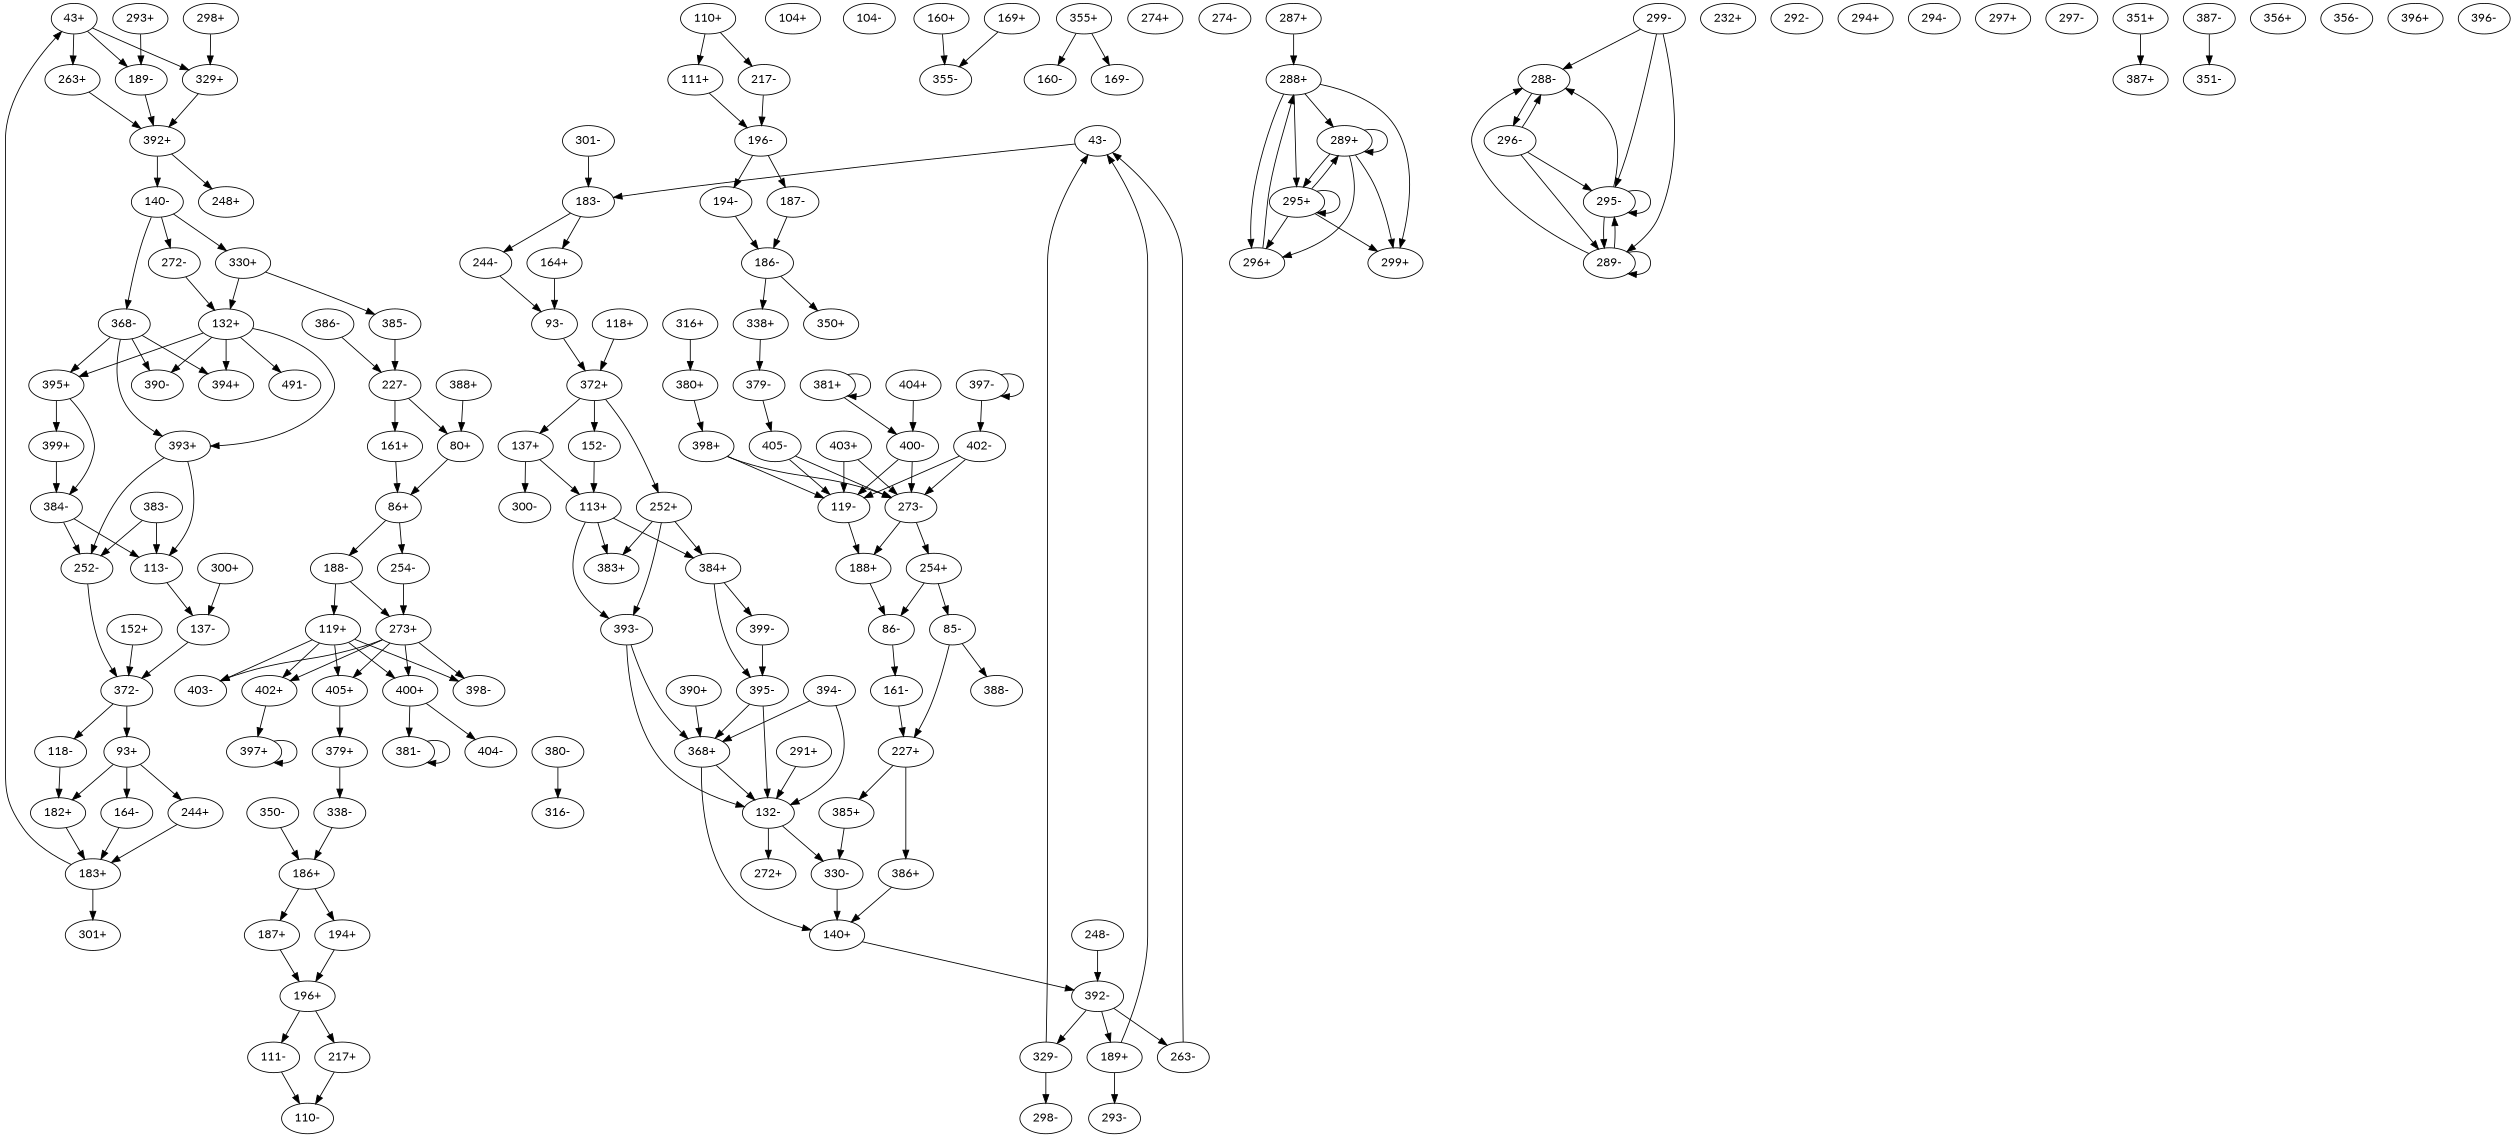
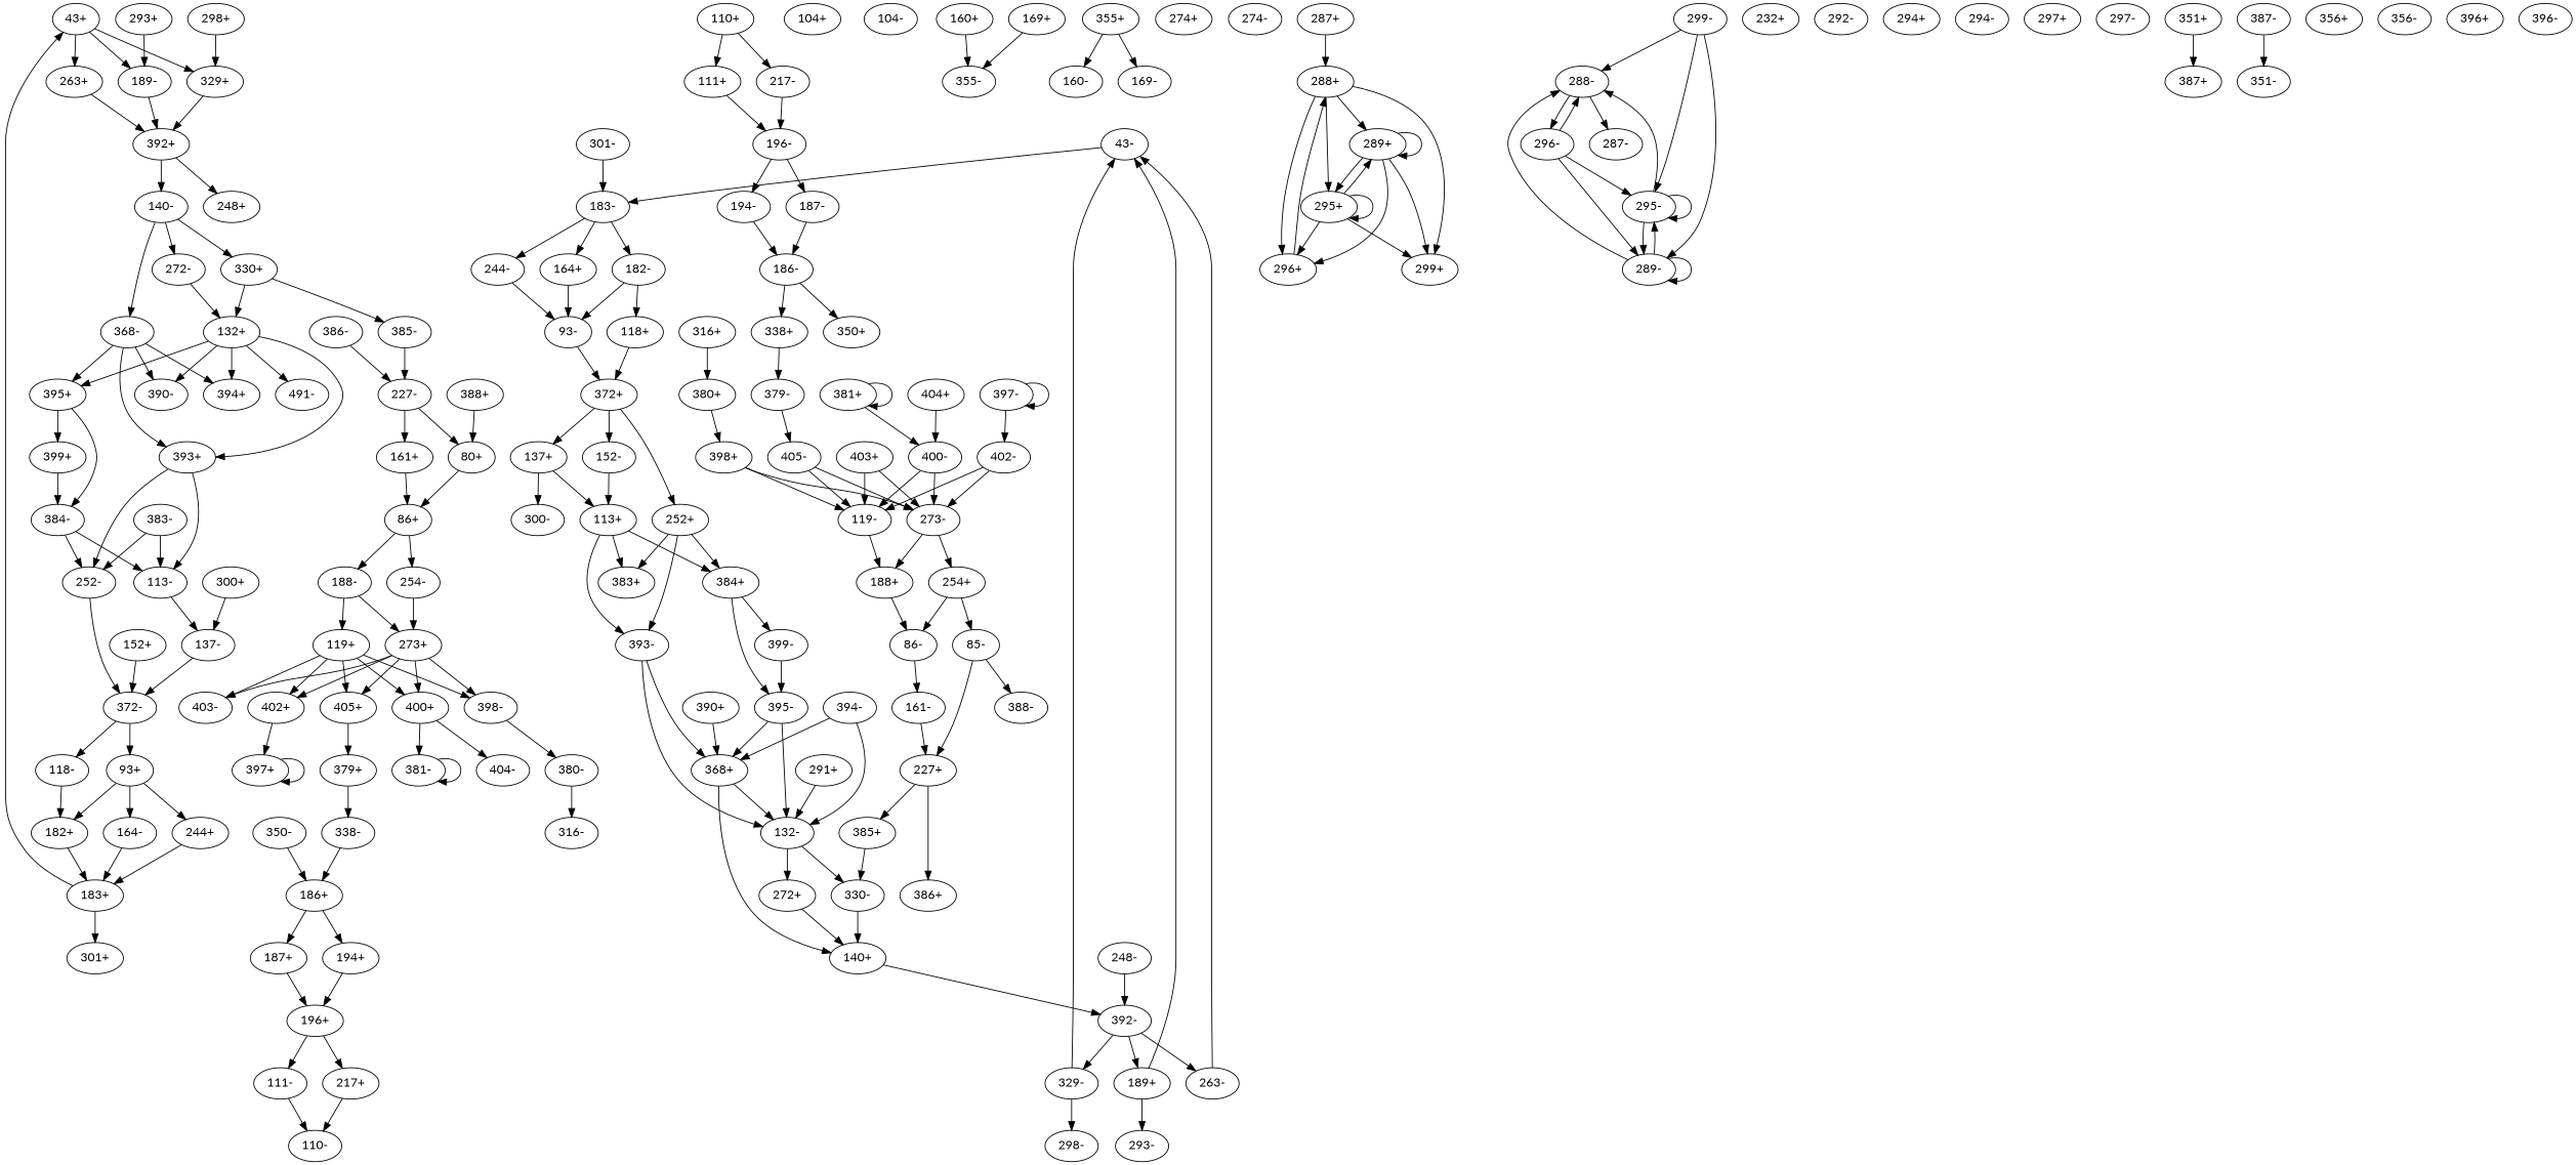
  digraph {
    fontname=Lato
    k=96
    node [C=8551 fontname=Lato l=191]
    edge [d=-95 fontname=Lato]
    "43+" [C=59670 l=329]
    "189-" [C=13272 l=188]
    "263+" [C=4194]
    "329+" [C=21663 l=180]
    "392+" [C=585200 l=2390]
    "43-" [C=59670 l=329]
    "183-" [C=10455 l=136]
    "164+" [C=22950 l=185]
+   "182-" [C=12188 l=160]
    "244-" [C=4692]
    n11 [C=31330 l=274 label="80+"]
    "86+" [C=34789 l=260]
    "188-" [C=9052 l=152]
    "254-" [C=4311 l=201]
    "85-" [C=31330 l=274]
    "227+" [C=3872 l=133]
    "388-" [C=17334081 l=424706]
    "385+" [C=1312476 l=30250]
    "386+" [C=6085973 l=220932]
    "119+" [C=12159]
    "273+" [C=2138 l=142]
    "86-" [C=34789 l=260]
    "161-" [C=6883 l=331]
    "93+" [C=19380 l=171]
    "164-" [C=22950 l=185]
    "182+" [C=12188 l=160]
    "244+" [C=4692]
    "183+" [C=10455 l=136]
    "93-" [C=19380 l=171]
    "372+" [C=321119 l=1355]
    "137+" [C=16839 l=169]
    "152-" [C=17639]
    "252+" [C=5940 l=279]
    "104+" [C=501670 l=19906]
    "104-" [C=501670 l=19906]
    "110+" [C=10231 l=188]
    "111+" [l=190]
    "217-" [C=6213 l=221]
    "196-" [C=8398 l=192]
    "110-" [C=10231 l=188]
    "187-" [C=10744 l=371]
    "194-" [C=20108 l=398]
    "111-" [l=190]
    "113+" [C=18360 l=167]
    "383+" [C=3778022 l=55439]
    "384+" [C=12355884 l=245229]
    "393-" [C=4030980 l=60082]
    "395-" [C=11239649 l=209092]
    "399-" [C=479659 l=11318]
    "132-" [C=12750 l=145]
    "368+" [C=12255 l=309]
    "113-" [C=18360 l=167]
    "137-" [C=16839 l=169]
    "372-" [C=321119 l=1355]
    "152+" [C=17639]
    "118+" [C=45530 l=379]
    "118-" [C=45530 l=379]
    "398-" [C=2339796 l=87201]
    "400+" [C=274524 l=3949]
    "402+" [C=11171200 l=409709]
    "403-" [C=19376347 l=578266]
    "405+" [C=5687952 l=176744]
    "380-" [C=0]
    "381-" [C=1299269 l=26773]
    "404-" [C=34294614 l=631096]
    "397+" [C=275153 l=10868]
    "379+" [C=0]
    "119-" [C=12159]
    "188+" [C=9052 l=152]
    "132+" [C=12750 l=145]
    n71 [C=68 l=120 label="491-"]
    "390-" [C=13653171 l=334609]
    "393+" [C=4030980 l=60082]
    "394+" [C=1135970 l=15655]
    "395+" [C=11239649 l=209092]
    "252-" [C=5940 l=279]
    "384-" [C=12355884 l=245229]
    "399+" [C=479659 l=11318]
    "272+" [C=228]
    "330-" [C=17340 l=163]
    "140+" [C=16830 l=161]
    "300-" [C=15 l=102]
    "392-" [C=585200 l=2390]
    "189+" [C=13272 l=188]
    "263-" [C=4194]
    "329-" [C=21663 l=180]
    "140-" [C=16830 l=161]
    "272-" [C=228]
    "330+" [C=17340 l=163]
    "368-" [C=12255 l=309]
    "385-" [C=1312476 l=30250]
    "160+" [C=45609 l=827]
    "355-" [l=165]
    "160-" [C=45609 l=827]
    "161+" [C=6883 l=331]
    "301+" [C=122 l=147]
    "169+" [C=7717 l=208]
    "169-" [C=7717 l=208]
    "186+" [C=7716 l=181]
    "187+" [C=10744 l=371]
    "194+" [C=20108 l=398]
    "196+" [C=8398 l=192]
    "186-" [C=7716 l=181]
    "338+" [C=12280736 l=354719]
    "350+" [C=23014 l=461]
    "379-" [C=0]
    "217+" [C=6213 l=221]
    "293-" [C=9 l=98]
    "248+" [C=311 l=155]
    "227-" [C=3872 l=133]
    "248-" [C=311 l=155]
    "254+" [C=4311 l=201]
    "273-" [C=2138 l=142]
    "274+" [C=1313]
    "274-" [C=1313]
    "287+" [C=764 l=188]
    "288+" [C=228 l=97]
    "289+" [C=255 l=96]
    "295+" [C=4398]
    "296+" [C=5658 l=189]
    "299+" [C=103 l=123]
+   "287-" [C=764 l=188]
    "288-" [C=228 l=97]
    "296-" [C=5658 l=189]
    "289-" [C=255 l=96]
    "295-" [C=4398]
    "291+" [C=68 l=120]
    n128 [C=147 l=143 label="232+"]
    "292-" [C=147 l=143]
    "293+" [C=9 l=98]
    "294+" [C=67 l=113]
    "294-" [C=67 l=113]
    "297+" [C=85 l=134]
    "297-" [C=85 l=134]
    "298+" [C=13 l=98]
    "298-" [C=13 l=98]
    "299-" [C=103 l=123]
    "300+" [C=15 l=102]
    "301-" [C=122 l=147]
    "316+" [C=3178453 l=131289]
    "380+" [C=0]
    "398+" [C=2339796 l=87201]
    "316-" [C=3178453 l=131289]
    "405-" [C=5687952 l=176744]
    "338-" [C=12280736 l=354719]
    "350-" [C=23014 l=461]
    "351+" [C=9482 l=696]
    "387+" [C=366029 l=14743]
    "351-" [C=9482 l=696]
    "355+" [l=165]
    "356+" [C=13006 l=761]
    "356-" [C=13006 l=761]
    "381+" [C=1299269 l=26773]
    "400-" [C=274524 l=3949]
    "383-" [C=3778022 l=55439]
    "386-" [C=6085973 l=220932]
    "387-" [C=366029 l=14743]
    "388+" [C=17334081 l=424706]
    "390+" [C=13653171 l=334609]
    "394-" [C=1135970 l=15655]
    "396+" [C=2134239 l=88519]
    "396-" [C=2134239 l=88519]
    "397-" [C=275153 l=10868]
    "402-" [C=11171200 l=409709]
    "403+" [C=19376347 l=578266]
    "404+" [C=34294614 l=631096]
    "43+" -> "189-" [d=-84]
    "43+" -> "263+"
    "43+" -> "329+" [d=-84]
    "189-" -> "392+"
    "263+" -> "392+" [d=-87]
    "329+" -> "392+" [d=-87]
    "392+" -> "140-"
    "392+" -> "248+"
    "43-" -> "183-"
    "183-" -> "164+" [d=-89]
+   "183-" -> "182-" [d=-89]
    "183-" -> "244-"
    "164+" -> "93-" [d=-89]
+   "182-" -> "93-" [d=-64]
+   "182-" -> "118+"
    "244-" -> "93-" [d=-89]
    n11 -> "86+"
    "86+" -> "188-"
    "86+" -> "254-"
    "188-" -> "119+"
    "188-" -> "273+" [d=-46]
    "254-" -> "273+"
    "85-" -> "227+" [d=-37]
    "85-" -> "388-"
    "227+" -> "385+"
    "227+" -> "386+"
    "385+" -> "330-"
    "119+" -> "398-"
    "119+" -> "400+"
    "119+" -> "402+"
    "119+" -> "403-"
    "119+" -> "405+"
    "273+" -> "398-"
    "273+" -> "400+"
    "273+" -> "402+"
    "273+" -> "403-"
    "273+" -> "405+"
    "86-" -> "161-"
    "161-" -> "227+"
    "93+" -> "164-" [d=-89]
    "93+" -> "182+" [d=-64]
    "93+" -> "244+" [d=-89]
    "164-" -> "183+" [d=-89]
    "182+" -> "183+" [d=-89]
    "244+" -> "183+"
    "183+" -> "43+"
    "183+" -> "301+"
    "93-" -> "372+"
    "372+" -> "137+" [d=-79]
    "372+" -> "152-" [d=-79]
    "372+" -> "252+"
    "137+" -> "113+" [d=-73]
    "137+" -> "300-"
    "152-" -> "113+"
    "252+" -> "383+"
    "252+" -> "384+"
    "252+" -> "393-"
    "110+" -> "111+"
    "110+" -> "217-"
    "111+" -> "196-"
    "217-" -> "196-"
    "196-" -> "187-"
    "196-" -> "194-"
    "187-" -> "186-"
    "194-" -> "186-"
    "111-" -> "110-"
    "113+" -> "383+"
    "113+" -> "384+"
    "113+" -> "393-"
    "384+" -> "395-" [d=-554]
    "384+" -> "399-" [d=-554]
    "393-" -> "132-" [d=-67]
    "393-" -> "368+"
    "395-" -> "132-" [d=-67]
    "395-" -> "368+"
    "399-" -> "395-" [d=-554]
    "132-" -> "272+"
    "132-" -> "330-" [d=-67]
    "368+" -> "132-" [d=-67]
    "368+" -> "140+"
    "113-" -> "137-" [d=-73]
    "137-" -> "372-" [d=-79]
    "372-" -> "93+"
    "372-" -> "118-"
    "152+" -> "372-" [d=-79]
    "118+" -> "372+"
    "118-" -> "182+"
+   "398-" -> "380-"
    "400+" -> "381-" [d=-194]
    "400+" -> "404-"
    "402+" -> "397+"
    "405+" -> "379+"
    "380-" -> "316-"
    "381-" -> "381-"
    "397+" -> "397+"
    "379+" -> "338-"
    "119-" -> "188+"
    "188+" -> "86-"
    "132+" -> n71
    "132+" -> "390-" [d=-67]
    "132+" -> "393+" [d=-67]
    "132+" -> "394+" [d=-67]
    "132+" -> "395+" [d=-67]
    "393+" -> "113-"
    "393+" -> "252-"
    "395+" -> "384-" [d=-554]
    "395+" -> "399+" [d=-554]
    "252-" -> "372-"
    "384-" -> "113-"
    "384-" -> "252-"
    "399+" -> "384-" [d=-554]
-   "386+" -> "140+" [d=-55]
+   "272+" -> "140+" [d=-55]
    "330-" -> "140+" [d=-55]
    "140+" -> "392-"
    "392-" -> "189+"
    "392-" -> "263-" [d=-87]
    "392-" -> "329-" [d=-87]
    "189+" -> "43-" [d=-84]
    "189+" -> "293-"
    "263-" -> "43-"
    "329-" -> "43-" [d=-84]
    "329-" -> "298-"
    "140-" -> "272-" [d=-55]
    "140-" -> "330+" [d=-55]
    "140-" -> "368-"
    "272-" -> "132+"
    "330+" -> "132+" [d=-67]
    "330+" -> "385-"
    "368-" -> "390-"
    "368-" -> "393+"
    "368-" -> "394+"
    "368-" -> "395+"
    "385-" -> "227-"
    "160+" -> "355-"
    "161+" -> "86+"
    "169+" -> "355-"
    "186+" -> "187+"
    "186+" -> "194+"
    "187+" -> "196+"
    "194+" -> "196+"
    "196+" -> "111-"
    "196+" -> "217+"
    "186-" -> "338+"
    "186-" -> "350+"
    "338+" -> "379-"
    "379-" -> "405-"
    "217+" -> "110-"
    "227-" -> n11 [d=-37]
    "227-" -> "161+"
    "248-" -> "392-"
    "254+" -> "85-"
    "254+" -> "86-"
    "273-" -> "188+" [d=-46]
    "273-" -> "254+"
    "287+" -> "288+"
    "288+" -> "289+"
    "288+" -> "295+"
    "288+" -> "296+"
    "288+" -> "299+"
    "289+" -> "289+"
    "289+" -> "295+"
    "289+" -> "296+"
    "289+" -> "299+"
    "295+" -> "289+"
    "295+" -> "295+"
    "295+" -> "296+"
    "295+" -> "299+"
    "296+" -> "288+"
+   "288-" -> "287-"
    "288-" -> "296-"
    "296-" -> "288-"
    "296-" -> "289-"
    "296-" -> "295-"
    "289-" -> "288-"
    "289-" -> "289-"
    "289-" -> "295-"
    "295-" -> "288-"
    "295-" -> "289-"
    "295-" -> "295-"
    "291+" -> "132-"
    "293+" -> "189-"
    "298+" -> "329+"
    "299-" -> "288-"
    "299-" -> "289-"
    "299-" -> "295-"
    "300+" -> "137-"
    "301-" -> "183-"
    "316+" -> "380+"
    "380+" -> "398+"
    "398+" -> "119-"
    "398+" -> "273-"
    "405-" -> "119-"
    "405-" -> "273-"
    "338-" -> "186+"
    "350-" -> "186+"
    "351+" -> "387+"
    "355+" -> "160-"
    "355+" -> "169-"
    "381+" -> "381+"
    "381+" -> "400-" [d=-194]
    "400-" -> "119-"
    "400-" -> "273-"
    "383-" -> "113-"
    "383-" -> "252-"
    "386-" -> "227-"
    "387-" -> "351-"
    "388+" -> n11
    "390+" -> "368+"
    "394-" -> "132-" [d=-67]
    "394-" -> "368+"
    "397-" -> "397-"
    "397-" -> "402-"
    "402-" -> "119-"
    "402-" -> "273-"
    "403+" -> "119-"
    "403+" -> "273-"
    "404+" -> "400-"
  }
